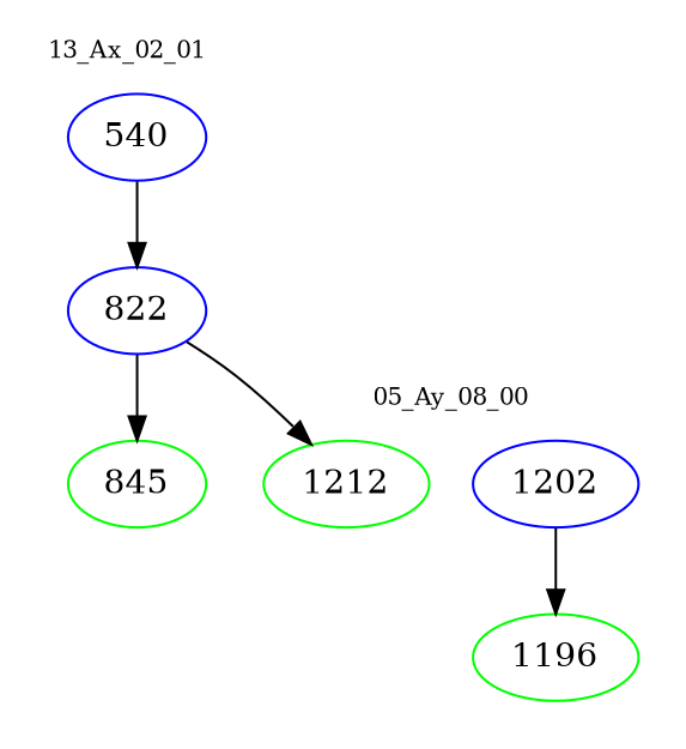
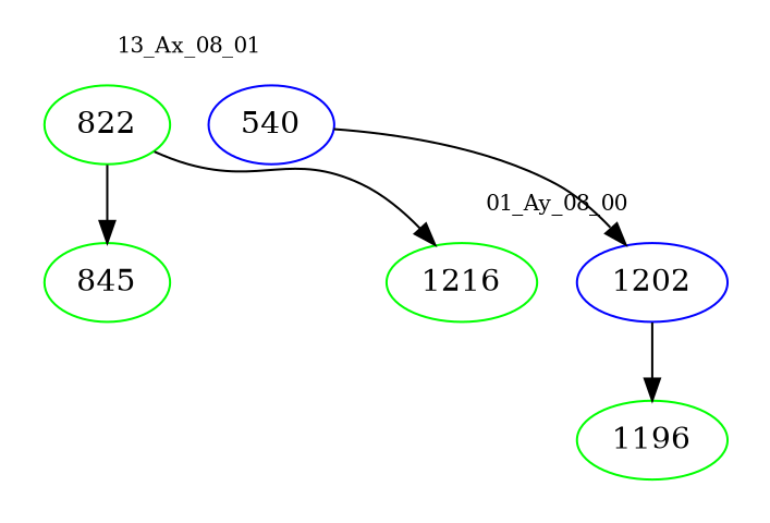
  digraph {
    node [color=green]
    edge [color=black]
    n1 [color=blue label=1202]
    n2 [label=1196]
-   n3 [label=1212]
+   n3 [label=1216]
    n4 [color=blue label=540]
-   n5 [color=blue label=822]
+   n5 [label=822]
    n6 [label=845]
    subgraph cluster_1 {
      color=white
      fontsize=10
-     label="05_Ay_08_00"
+     label="01_Ay_08_00"
      n1
      n2
      n3
    }
    subgraph cluster_2 {
      color=white
      fontsize=10
-     label="13_Ax_02_01"
+     label="13_Ax_08_01"
      n4
      n5
      n6
    }
    n1 -> n2
-   n4 -> n5
+   n4 -> n1
    n5 -> n3
    n5 -> n6
  }
